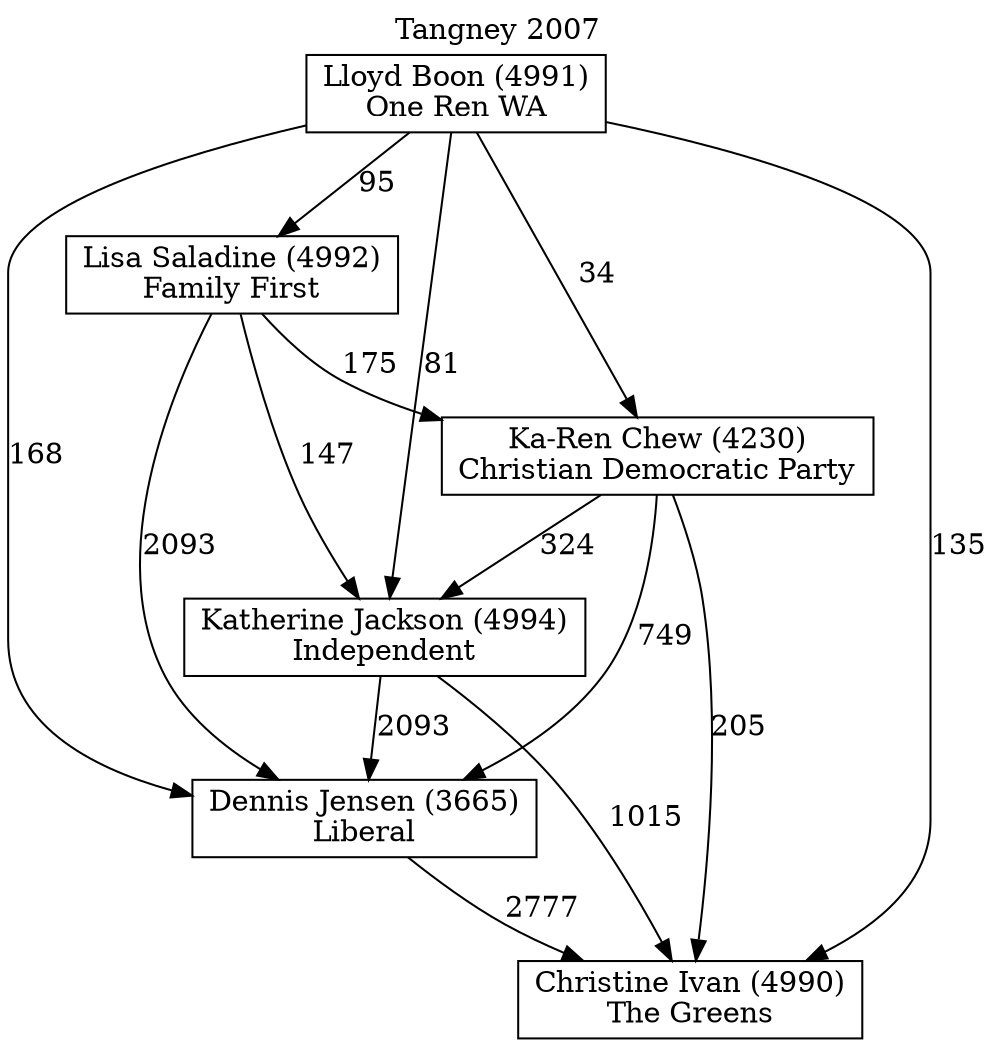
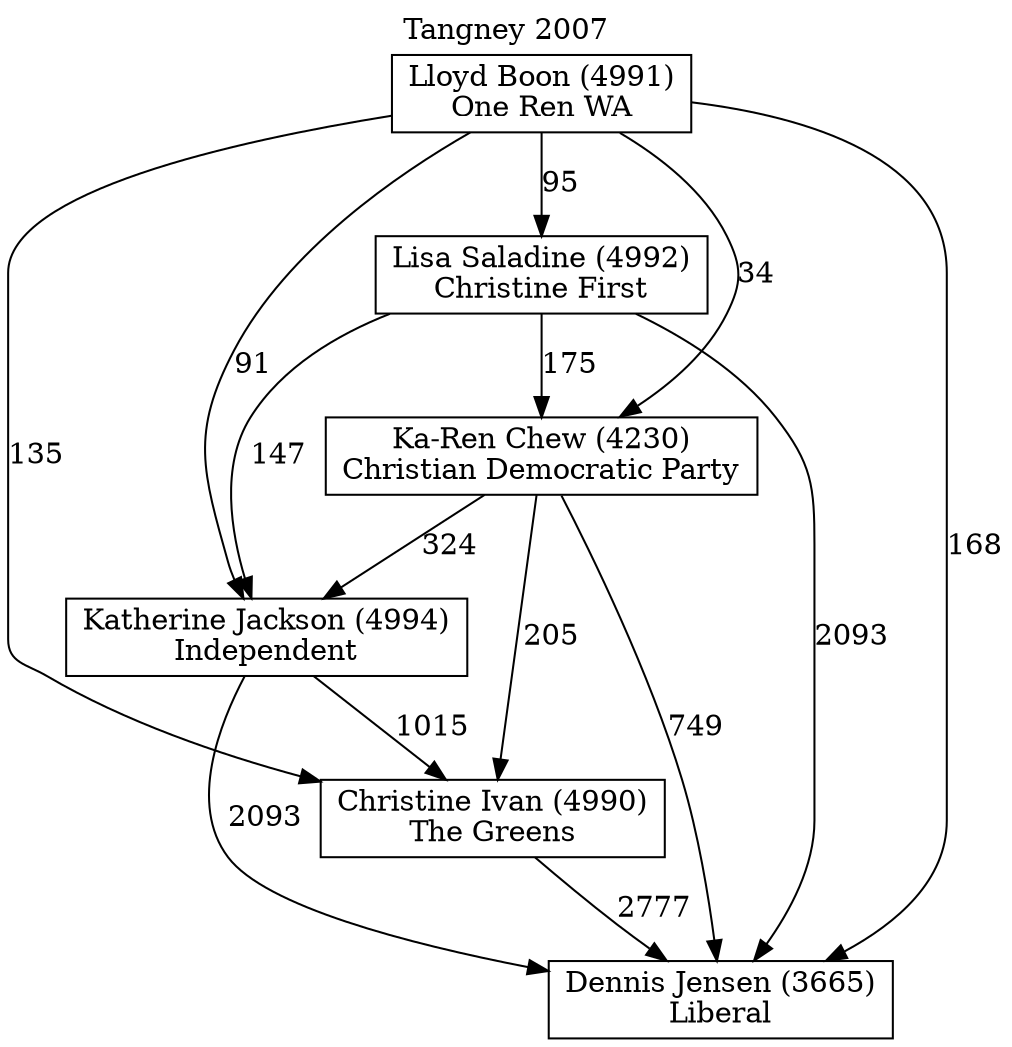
  digraph {
    label="Tangney 2007"
    labelloc=t
    mclimit=10
    node [shape=box]
    n1 [label="Dennis Jensen (3665)\nLiberal"]
    n2 [label="Christine Ivan (4990)\nThe Greens"]
    n3 [label="Katherine Jackson (4994)\nIndependent"]
    n4 [label="Ka-Ren Chew (4230)\nChristian Democratic Party"]
-   n5 [label="Lisa Saladine (4992)\nFamily First"]
+   n5 [label="Lisa Saladine (4992)\nChristine First"]
    n6 [label="Lloyd Boon (4991)\nOne Ren WA"]
-   n1 -> n2 [label=2777]
+   n2 -> n1 [label=2777]
    n3 -> n1 [label=2093]
    n3 -> n2 [label=1015]
    n4 -> n1 [label=749]
    n4 -> n2 [label=205]
    n4 -> n3 [label=324]
    n5 -> n1 [label=2093]
    n5 -> n3 [label=147]
    n5 -> n4 [label=175]
    n6 -> n1 [label=168]
    n6 -> n2 [label=135]
-   n6 -> n3 [label=81]
+   n6 -> n3 [label=91]
    n6 -> n4 [label=34]
    n6 -> n5 [label=95]
  }
